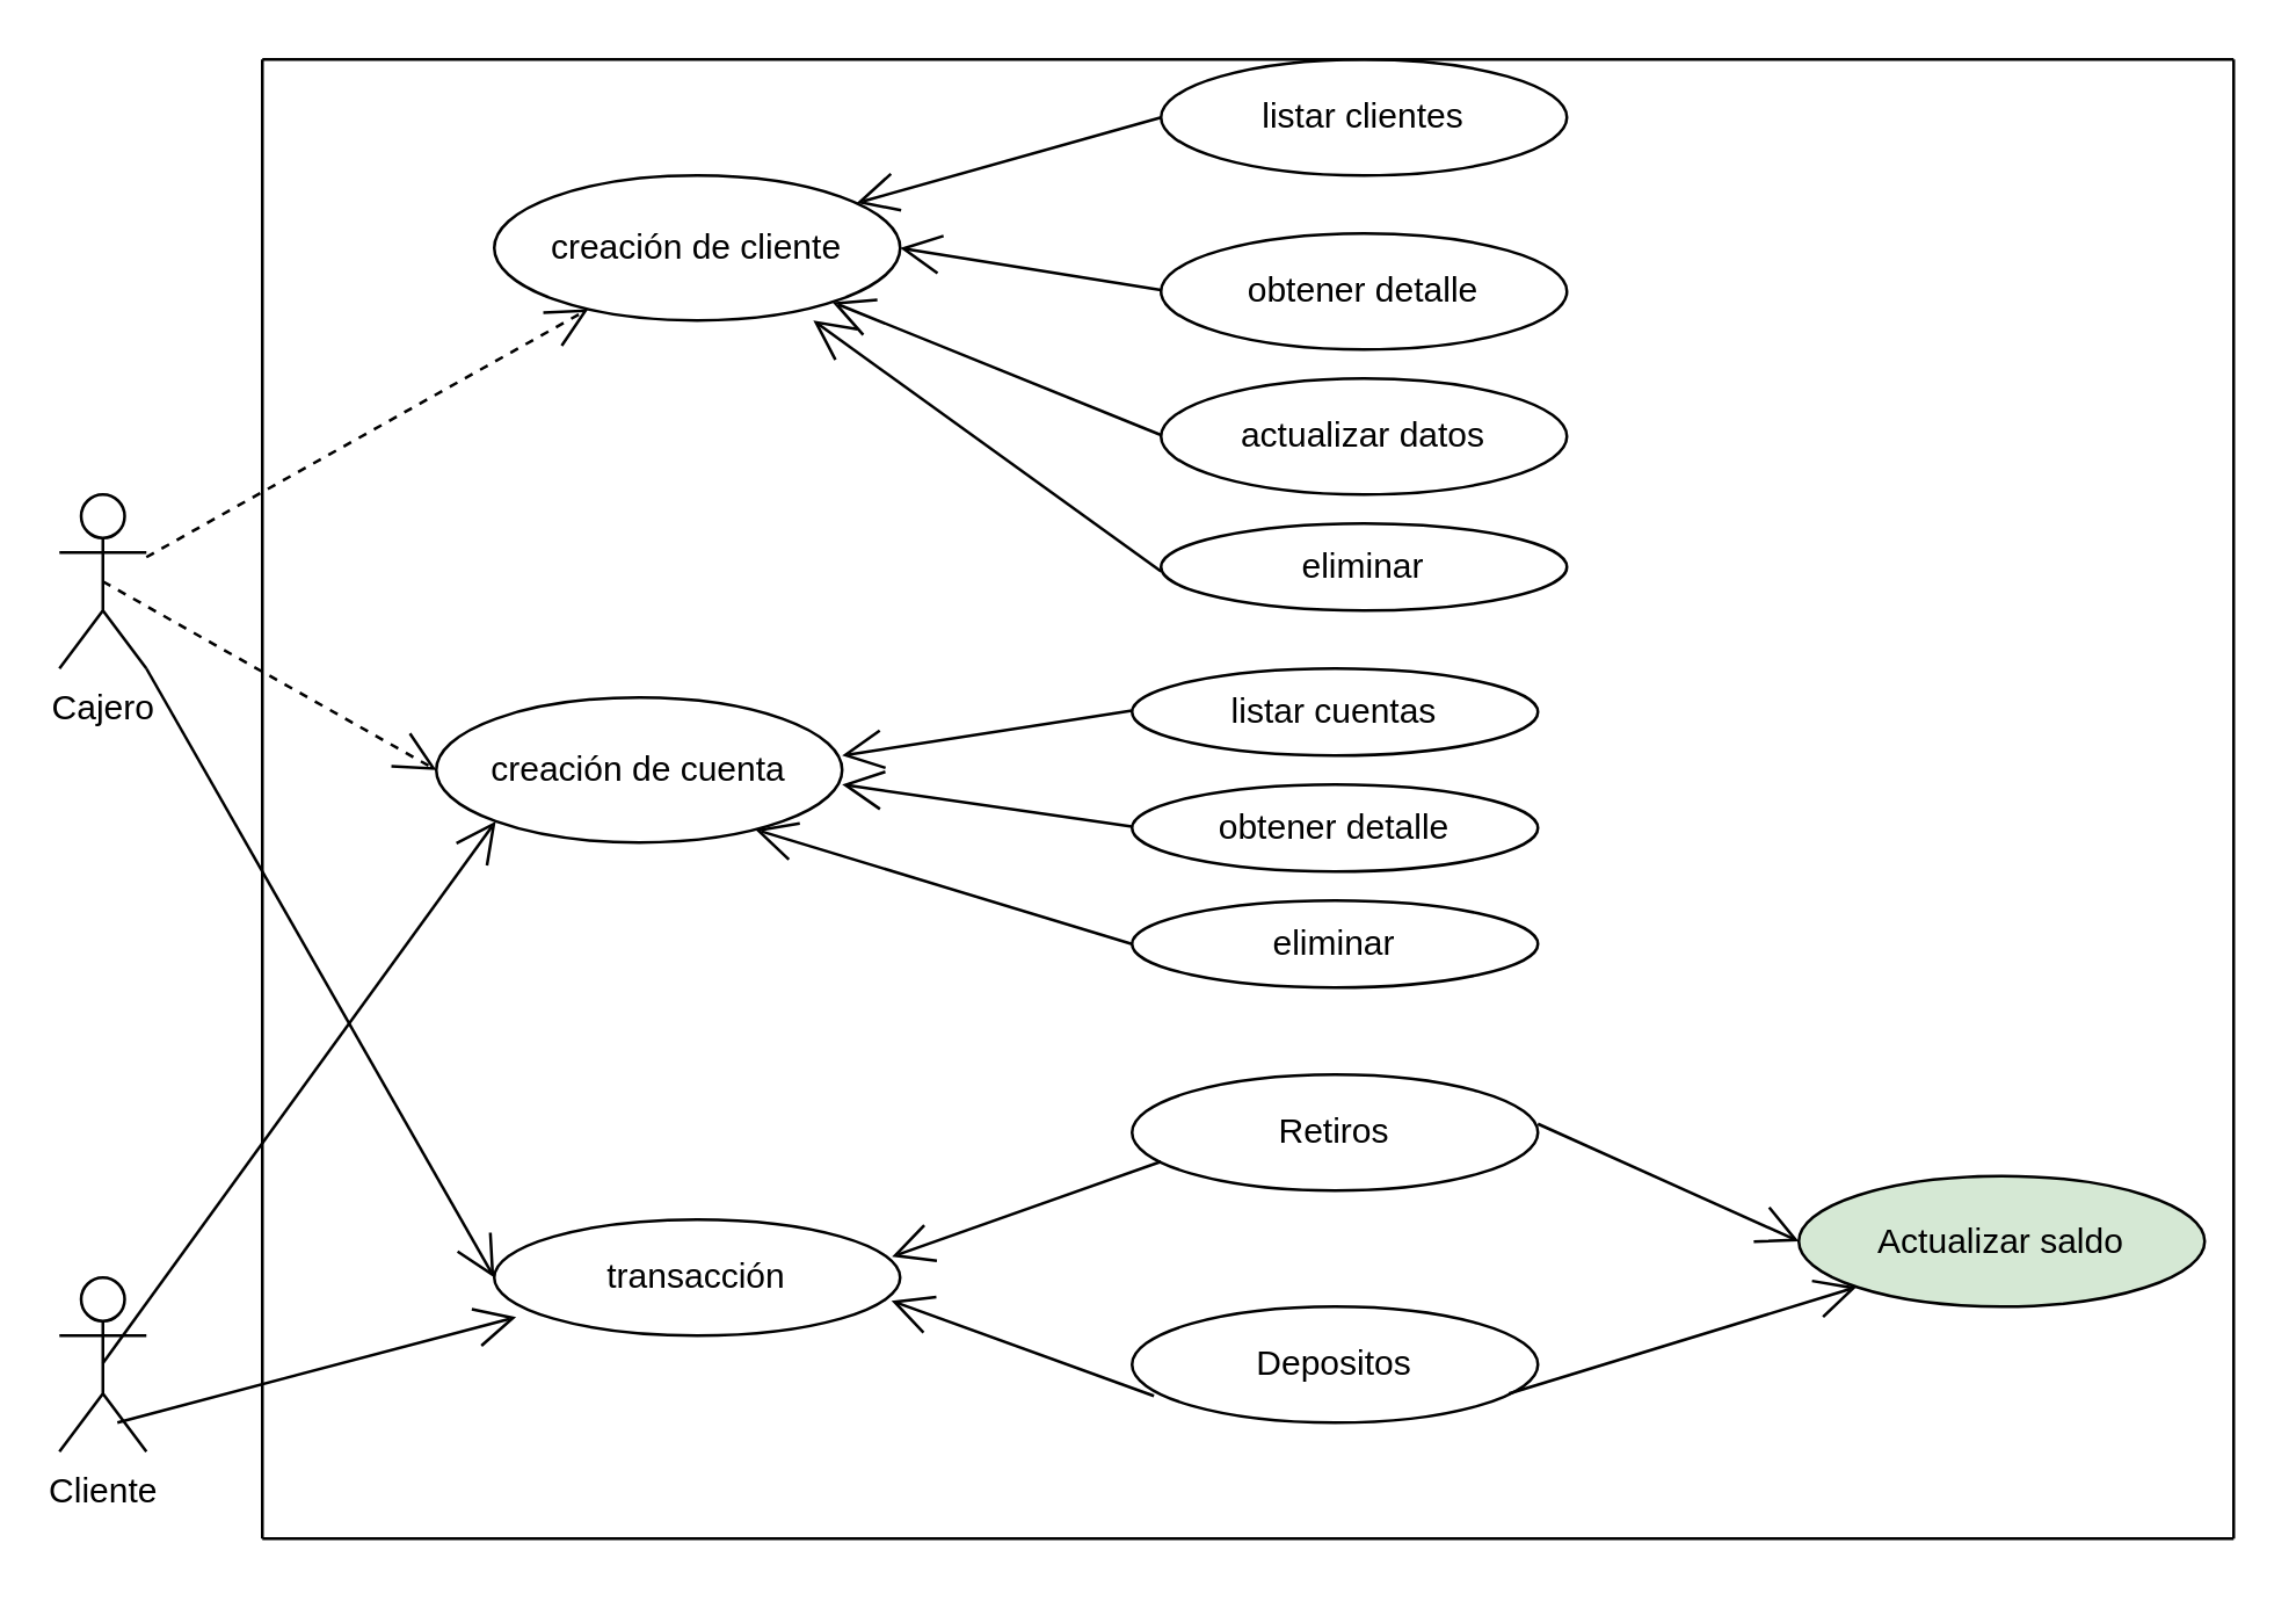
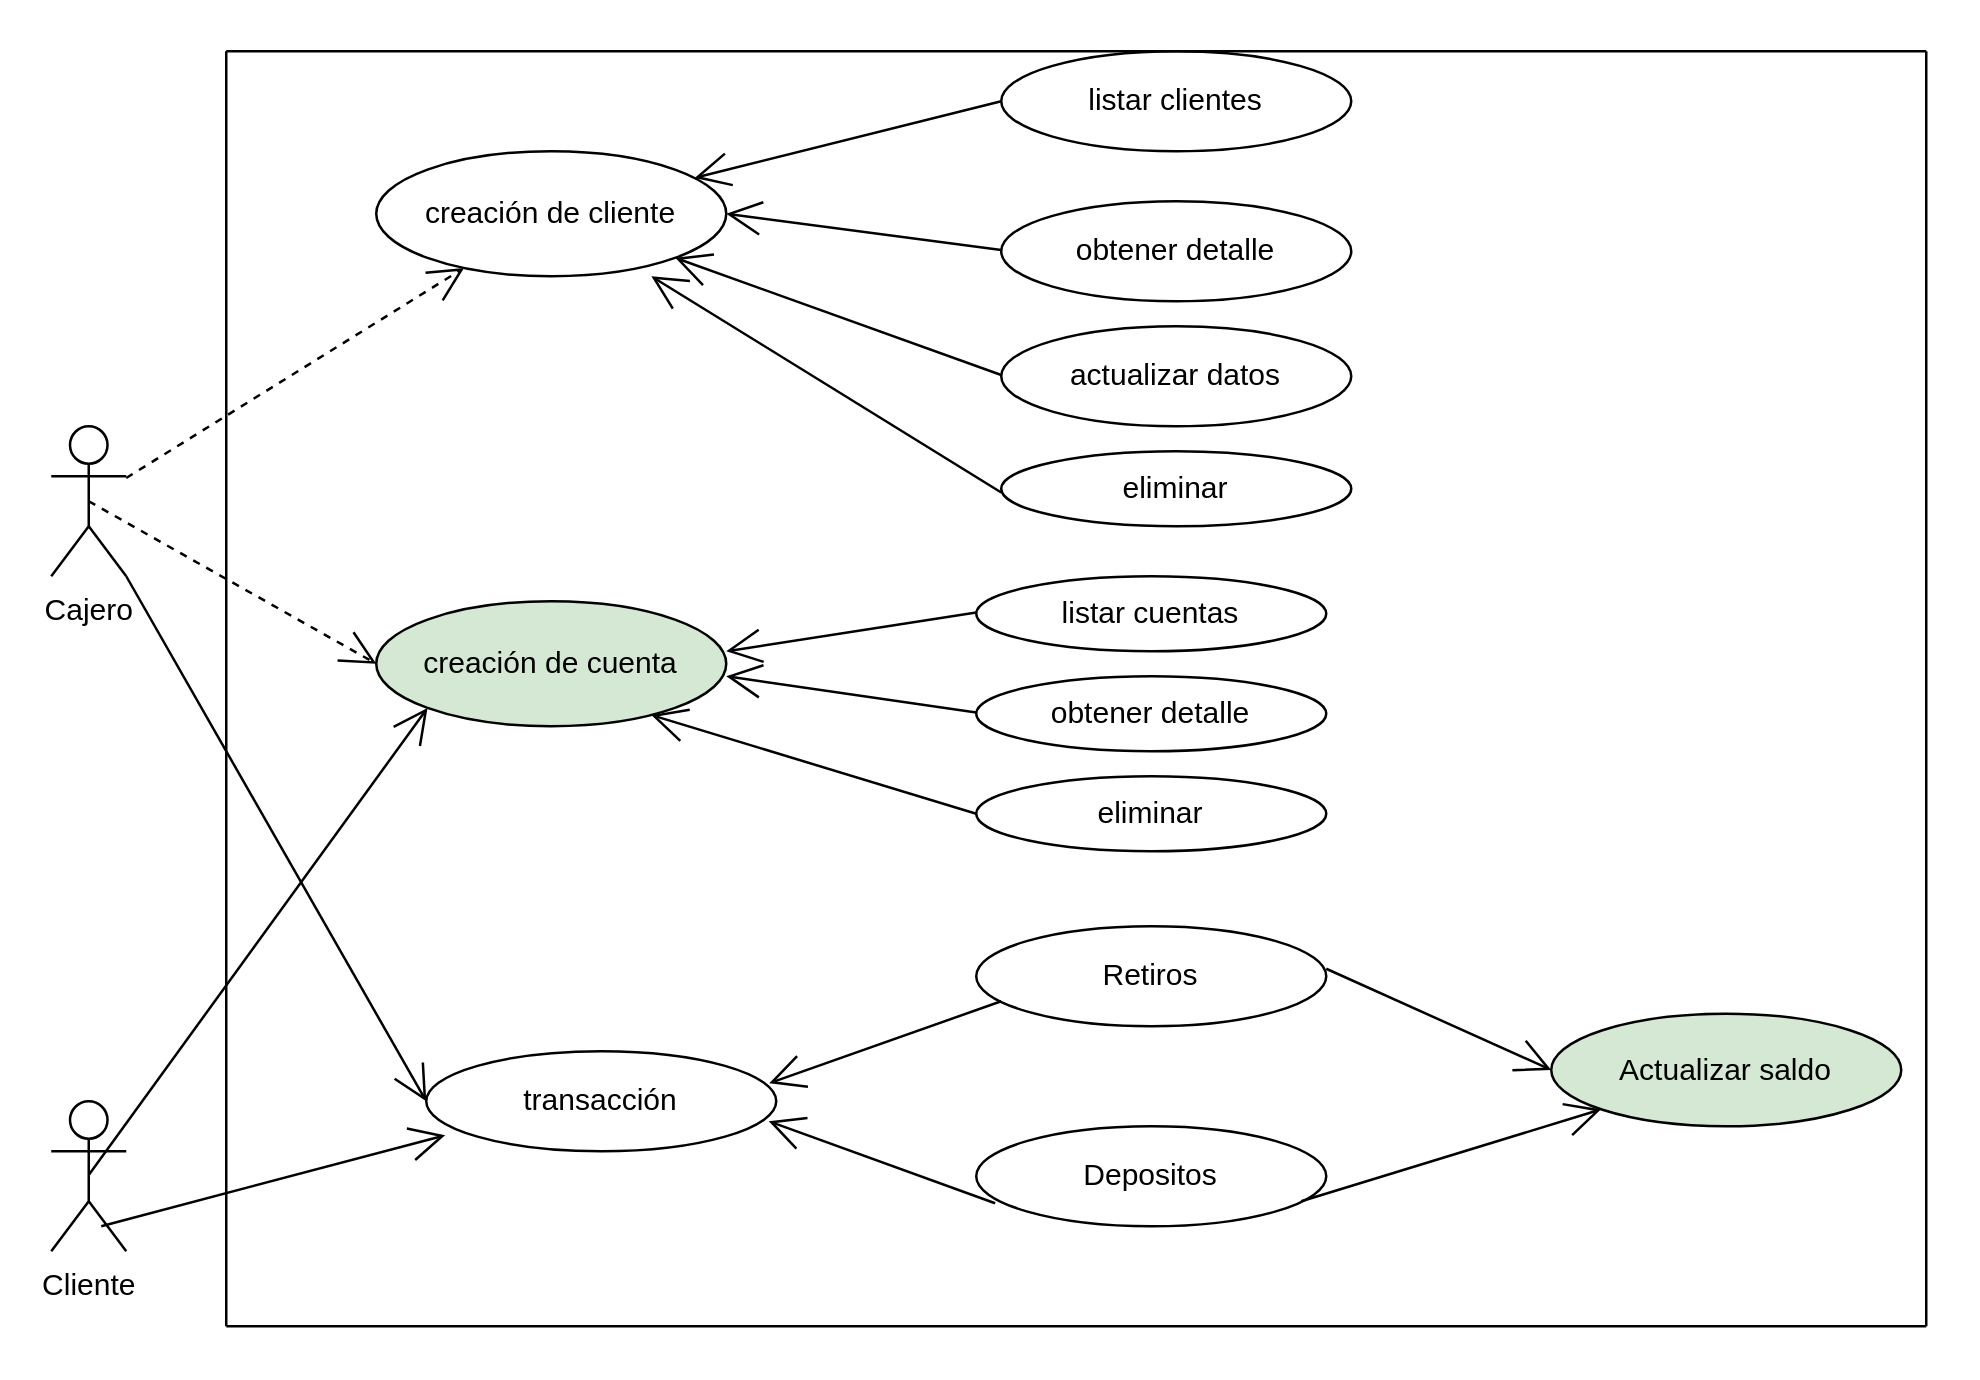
  <mxCell id="0" />
  <mxCell id="1" parent="0" />
  <mxCell id="2" value="Cajero" style="shape=umlActor;verticalLabelPosition=bottom;verticalAlign=top;html=1;" parent="1" vertex="1"><mxGeometry x="20" y="170" width="30" height="60" as="geometry" /></mxCell>
  <mxCell id="3" value="Cliente" style="shape=umlActor;verticalLabelPosition=bottom;verticalAlign=top;html=1;" parent="1" vertex="1"><mxGeometry x="20" y="440" width="30" height="60" as="geometry" /></mxCell>
- <mxCell id="4" value="creación de cliente" style="ellipse;whiteSpace=wrap;html=1;" parent="1" vertex="1"><mxGeometry x="170" y="60" width="140" height="50" as="geometry" /></mxCell>
- <mxCell id="5" value="creación de cuenta" style="ellipse;whiteSpace=wrap;html=1;" parent="1" vertex="1"><mxGeometry x="150" y="240" width="140" height="50" as="geometry" /></mxCell>
+ <mxCell id="4" value="creación de cliente" style="ellipse;whiteSpace=wrap;html=1;" parent="1" vertex="1"><mxGeometry x="150" y="60" width="140" height="50" as="geometry" /></mxCell>
+ <mxCell id="5" value="creación de cuenta" style="ellipse;whiteSpace=wrap;html=1;fillColor=#d5e8d4;" parent="1" vertex="1"><mxGeometry x="150" y="240" width="140" height="50" as="geometry" /></mxCell>
  <mxCell id="6" value="transacción" style="ellipse;whiteSpace=wrap;html=1;" parent="1" vertex="1"><mxGeometry x="170" y="420" width="140" height="40" as="geometry" /></mxCell>
  <mxCell id="7" value="" style="endArrow=open;endFill=1;endSize=12;html=1;rounded=0;dashed=1;" parent="1" source="2" target="4" edge="1"><mxGeometry width="160" relative="1" as="geometry"><mxPoint x="60" y="210" as="sourcePoint" /><mxPoint x="220" y="210" as="targetPoint" /></mxGeometry></mxCell>
  <mxCell id="8" value="" style="endArrow=open;endFill=1;endSize=12;html=1;rounded=0;entryX=0;entryY=0.5;entryDx=0;entryDy=0;exitX=0.5;exitY=0.5;exitDx=0;exitDy=0;exitPerimeter=0;dashed=1;" parent="1" source="2" target="5" edge="1"><mxGeometry width="160" relative="1" as="geometry"><mxPoint x="60" y="210" as="sourcePoint" /><mxPoint x="150" y="160" as="targetPoint" /></mxGeometry></mxCell>
  <mxCell id="9" value="" style="endArrow=open;endFill=1;endSize=12;html=1;rounded=0;entryX=0;entryY=0.5;entryDx=0;entryDy=0;" parent="1" target="6" edge="1"><mxGeometry width="160" relative="1" as="geometry"><mxPoint x="50" y="230" as="sourcePoint" /><mxPoint x="140" y="285" as="targetPoint" /></mxGeometry></mxCell>
  <mxCell id="10" value="" style="endArrow=open;endFill=1;endSize=12;html=1;rounded=0;entryX=0.054;entryY=0.84;entryDx=0;entryDy=0;entryPerimeter=0;" parent="1" target="6" edge="1"><mxGeometry width="160" relative="1" as="geometry"><mxPoint x="40" y="490" as="sourcePoint" /><mxPoint x="140" y="420" as="targetPoint" /></mxGeometry></mxCell>
  <mxCell id="11" value="Retiros" style="ellipse;whiteSpace=wrap;html=1;" parent="1" vertex="1"><mxGeometry x="390" y="370" width="140" height="40" as="geometry" /></mxCell>
  <mxCell id="12" value="Depositos" style="ellipse;whiteSpace=wrap;html=1;" parent="1" vertex="1"><mxGeometry x="390" y="450" width="140" height="40" as="geometry" /></mxCell>
  <mxCell id="13" value="" style="endArrow=open;endFill=1;endSize=12;html=1;rounded=0;entryX=0.98;entryY=0.32;entryDx=0;entryDy=0;entryPerimeter=0;" parent="1" target="6" edge="1"><mxGeometry width="160" relative="1" as="geometry"><mxPoint x="400" y="400" as="sourcePoint" /><mxPoint x="320" y="430" as="targetPoint" /></mxGeometry></mxCell>
  <mxCell id="14" value="" style="endArrow=open;endFill=1;endSize=12;html=1;rounded=0;exitX=0.054;exitY=0.77;exitDx=0;exitDy=0;exitPerimeter=0;" parent="1" source="12" edge="1"><mxGeometry width="160" relative="1" as="geometry"><mxPoint x="390" y="490" as="sourcePoint" /><mxPoint x="307" y="448" as="targetPoint" /></mxGeometry></mxCell>
  <mxCell id="15" value="Actualizar saldo" style="ellipse;whiteSpace=wrap;html=1;fillColor=#d5e8d4;" parent="1" vertex="1"><mxGeometry x="620" y="405" width="140" height="45" as="geometry" /></mxCell>
  <mxCell id="16" value="" style="endArrow=open;endFill=1;endSize=12;html=1;rounded=0;entryX=0;entryY=1;entryDx=0;entryDy=0;" parent="1" target="15" edge="1"><mxGeometry width="160" relative="1" as="geometry"><mxPoint x="520" y="480" as="sourcePoint" /><mxPoint x="620" y="450" as="targetPoint" /></mxGeometry></mxCell>
  <mxCell id="17" value="" style="endArrow=open;endFill=1;endSize=12;html=1;rounded=0;entryX=0;entryY=0.5;entryDx=0;entryDy=0;" parent="1" target="15" edge="1"><mxGeometry width="160" relative="1" as="geometry"><mxPoint x="530" y="387" as="sourcePoint" /><mxPoint x="600" y="440" as="targetPoint" /></mxGeometry></mxCell>
  <mxCell id="18" value="listar clientes" style="ellipse;whiteSpace=wrap;html=1;" parent="1" vertex="1"><mxGeometry x="400" y="20" width="140" height="40" as="geometry" /></mxCell>
  <mxCell id="19" value="obtener detalle" style="ellipse;whiteSpace=wrap;html=1;" parent="1" vertex="1"><mxGeometry x="400" y="80" width="140" height="40" as="geometry" /></mxCell>
  <mxCell id="20" value="actualizar datos" style="ellipse;whiteSpace=wrap;html=1;" parent="1" vertex="1"><mxGeometry x="400" y="130" width="140" height="40" as="geometry" /></mxCell>
  <mxCell id="21" value="eliminar" style="ellipse;whiteSpace=wrap;html=1;" parent="1" vertex="1"><mxGeometry x="400" y="180" width="140" height="30" as="geometry" /></mxCell>
  <mxCell id="22" value="" style="endArrow=open;endFill=1;endSize=12;html=1;rounded=0;" parent="1" target="4" edge="1"><mxGeometry width="160" relative="1" as="geometry"><mxPoint x="400" y="40" as="sourcePoint" /><mxPoint x="320" y="70.5" as="targetPoint" /></mxGeometry></mxCell>
  <mxCell id="23" value="" style="endArrow=open;endFill=1;endSize=12;html=1;rounded=0;entryX=1;entryY=0.5;entryDx=0;entryDy=0;" parent="1" target="4" edge="1"><mxGeometry width="160" relative="1" as="geometry"><mxPoint x="400" y="99.5" as="sourcePoint" /><mxPoint x="320" y="130" as="targetPoint" /></mxGeometry></mxCell>
  <mxCell id="24" value="" style="endArrow=open;endFill=1;endSize=12;html=1;rounded=0;" parent="1" target="4" edge="1"><mxGeometry width="160" relative="1" as="geometry"><mxPoint x="400" y="149.5" as="sourcePoint" /><mxPoint x="320" y="180" as="targetPoint" /></mxGeometry></mxCell>
  <mxCell id="25" value="" style="endArrow=open;endFill=1;endSize=12;html=1;rounded=0;entryX=0.786;entryY=1;entryDx=0;entryDy=0;entryPerimeter=0;" parent="1" target="4" edge="1"><mxGeometry width="160" relative="1" as="geometry"><mxPoint x="400" y="196.5" as="sourcePoint" /><mxPoint x="270" y="150" as="targetPoint" /></mxGeometry></mxCell>
  <mxCell id="26" value="listar cuentas" style="ellipse;whiteSpace=wrap;html=1;" parent="1" vertex="1"><mxGeometry x="390" y="230" width="140" height="30" as="geometry" /></mxCell>
  <mxCell id="27" value="obtener detalle" style="ellipse;whiteSpace=wrap;html=1;" parent="1" vertex="1"><mxGeometry x="390" y="270" width="140" height="30" as="geometry" /></mxCell>
  <mxCell id="28" value="eliminar" style="ellipse;whiteSpace=wrap;html=1;" parent="1" vertex="1"><mxGeometry x="390" y="310" width="140" height="30" as="geometry" /></mxCell>
  <mxCell id="29" value="" style="endArrow=open;endFill=1;endSize=12;html=1;rounded=0;" parent="1" edge="1"><mxGeometry width="160" relative="1" as="geometry"><mxPoint x="390" y="244.5" as="sourcePoint" /><mxPoint x="290" y="260" as="targetPoint" /></mxGeometry></mxCell>
  <mxCell id="30" value="" style="endArrow=open;endFill=1;endSize=12;html=1;rounded=0;" parent="1" edge="1"><mxGeometry width="160" relative="1" as="geometry"><mxPoint x="390" y="284.5" as="sourcePoint" /><mxPoint x="290" y="270" as="targetPoint" /></mxGeometry></mxCell>
  <mxCell id="31" value="" style="endArrow=open;endFill=1;endSize=12;html=1;rounded=0;entryX=1;entryY=0.5;entryDx=0;entryDy=0;exitX=0;exitY=0.5;exitDx=0;exitDy=0;" parent="1" source="28" edge="1"><mxGeometry width="160" relative="1" as="geometry"><mxPoint x="370" y="300" as="sourcePoint" /><mxPoint x="260" y="285.5" as="targetPoint" /></mxGeometry></mxCell>
  <mxCell id="32" value="" style="endArrow=open;endFill=1;endSize=12;html=1;rounded=0;entryX=0;entryY=1;entryDx=0;entryDy=0;" parent="1" target="5" edge="1"><mxGeometry width="160" relative="1" as="geometry"><mxPoint x="35" y="469.5" as="sourcePoint" /><mxPoint x="170" y="385.5" as="targetPoint" /></mxGeometry></mxCell>
  <mxCell id="33" value="" style="endArrow=none;html=1;rounded=0;" parent="1" edge="1"><mxGeometry width="50" height="50" relative="1" as="geometry"><mxPoint x="90" y="530" as="sourcePoint" /><mxPoint x="90" y="20" as="targetPoint" /></mxGeometry></mxCell>
  <mxCell id="34" value="" style="endArrow=none;html=1;rounded=0;" parent="1" edge="1"><mxGeometry width="50" height="50" relative="1" as="geometry"><mxPoint x="90" y="530" as="sourcePoint" /><mxPoint x="770" y="530" as="targetPoint" /></mxGeometry></mxCell>
  <mxCell id="35" value="" style="endArrow=none;html=1;rounded=0;" parent="1" edge="1"><mxGeometry width="50" height="50" relative="1" as="geometry"><mxPoint x="770" y="530" as="sourcePoint" /><mxPoint x="770" y="20" as="targetPoint" /></mxGeometry></mxCell>
  <mxCell id="36" value="" style="endArrow=none;html=1;rounded=0;" parent="1" edge="1"><mxGeometry width="50" height="50" relative="1" as="geometry"><mxPoint x="90" y="20" as="sourcePoint" /><mxPoint x="770" y="20" as="targetPoint" /></mxGeometry></mxCell>
